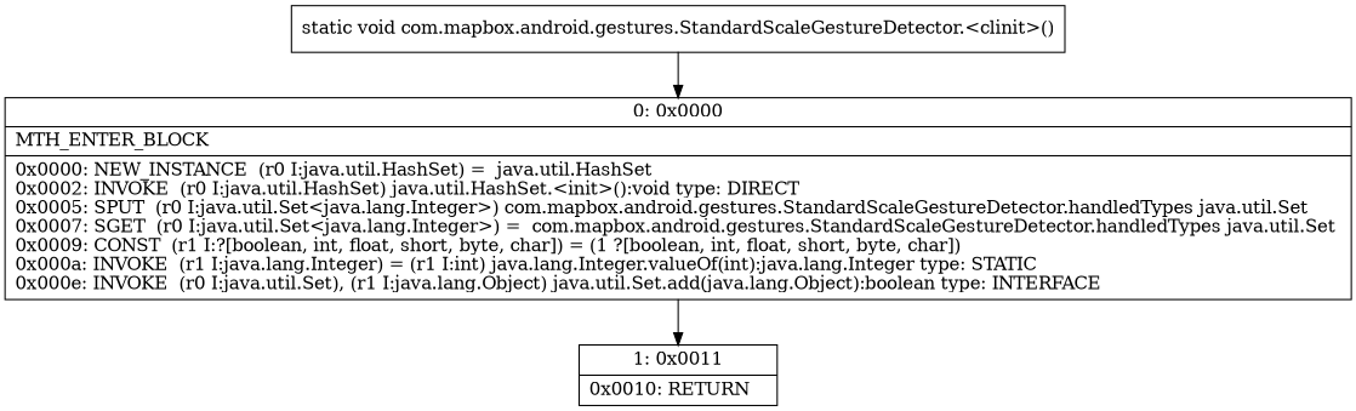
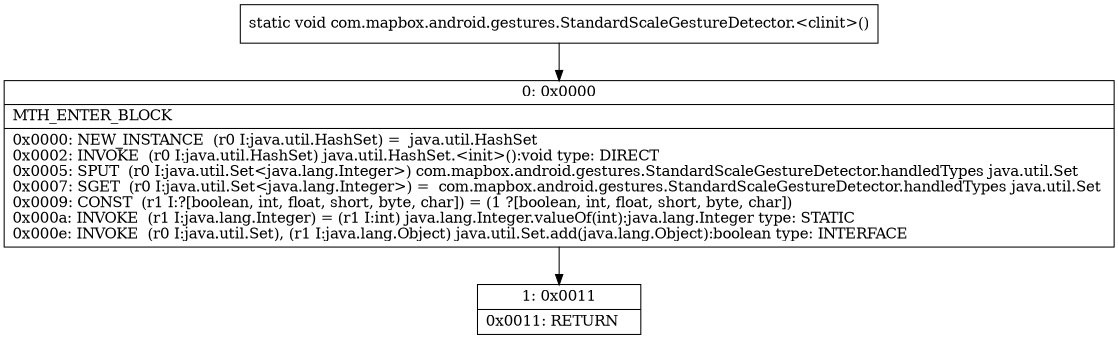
  digraph {
    node [shape=record]
    n1 [label="{0\:\ 0x0000|MTH_ENTER_BLOCK\l|0x0000: NEW_INSTANCE  (r0 I:java.util.HashSet) =  java.util.HashSet \l0x0002: INVOKE  (r0 I:java.util.HashSet) java.util.HashSet.\<init\>():void type: DIRECT \l0x0005: SPUT  (r0 I:java.util.Set\<java.lang.Integer\>) com.mapbox.android.gestures.StandardScaleGestureDetector.handledTypes java.util.Set \l0x0007: SGET  (r0 I:java.util.Set\<java.lang.Integer\>) =  com.mapbox.android.gestures.StandardScaleGestureDetector.handledTypes java.util.Set \l0x0009: CONST  (r1 I:?[boolean, int, float, short, byte, char]) = (1 ?[boolean, int, float, short, byte, char]) \l0x000a: INVOKE  (r1 I:java.lang.Integer) = (r1 I:int) java.lang.Integer.valueOf(int):java.lang.Integer type: STATIC \l0x000e: INVOKE  (r0 I:java.util.Set), (r1 I:java.lang.Object) java.util.Set.add(java.lang.Object):boolean type: INTERFACE \l}"]
-   n2 [label="{1\:\ 0x0011|0x0010: RETURN   \l}"]
+   n2 [label="{1\:\ 0x0011|0x0011: RETURN   \l}"]
    n3 [label="{static void com.mapbox.android.gestures.StandardScaleGestureDetector.\<clinit\>() }"]
    n1 -> n2
    n3 -> n1
  }
